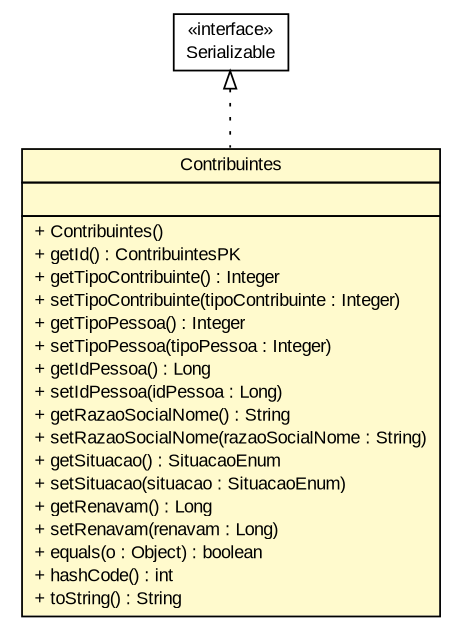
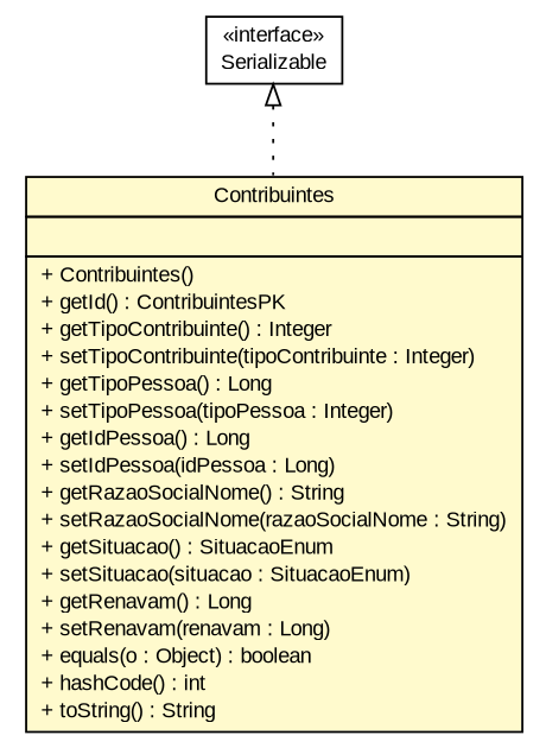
  digraph {
    nodesep=0.25
    ranksep=0.5
    node [fontcolor=black fontname=arial fontsize=10.0 shape=plaintext]
-   n1 [label=<<table title="br.gov.to.sefaz.arr.persistence.view.Contribuintes" border="0" cellborder="1" cellspacing="0" cellpadding="2" port="p" bgcolor="lemonChiffon" href="./Contribuintes.html"> 		<tr><td><table border="0" cellspacing="0" cellpadding="1"> <tr><td align="center" balign="center"> Contribuintes </td></tr> 		</table></td></tr> 		<tr><td><table border="0" cellspacing="0" cellpadding="1"> <tr><td align="left" balign="left">  </td></tr> 		</table></td></tr> 		<tr><td><table border="0" cellspacing="0" cellpadding="1"> <tr><td align="left" balign="left"> + Contribuintes() </td></tr> <tr><td align="left" balign="left"> + getId() : ContribuintesPK </td></tr> <tr><td align="left" balign="left"> + getTipoContribuinte() : Integer </td></tr> <tr><td align="left" balign="left"> + setTipoContribuinte(tipoContribuinte : Integer) </td></tr> <tr><td align="left" balign="left"> + getTipoPessoa() : Integer </td></tr> <tr><td align="left" balign="left"> + setTipoPessoa(tipoPessoa : Integer) </td></tr> <tr><td align="left" balign="left"> + getIdPessoa() : Long </td></tr> <tr><td align="left" balign="left"> + setIdPessoa(idPessoa : Long) </td></tr> <tr><td align="left" balign="left"> + getRazaoSocialNome() : String </td></tr> <tr><td align="left" balign="left"> + setRazaoSocialNome(razaoSocialNome : String) </td></tr> <tr><td align="left" balign="left"> + getSituacao() : SituacaoEnum </td></tr> <tr><td align="left" balign="left"> + setSituacao(situacao : SituacaoEnum) </td></tr> <tr><td align="left" balign="left"> + getRenavam() : Long </td></tr> <tr><td align="left" balign="left"> + setRenavam(renavam : Long) </td></tr> <tr><td align="left" balign="left"> + equals(o : Object) : boolean </td></tr> <tr><td align="left" balign="left"> + hashCode() : int </td></tr> <tr><td align="left" balign="left"> + toString() : String </td></tr> 		</table></td></tr> 		</table>>]
+   n1 [label=<<table title="br.gov.to.sefaz.arr.persistence.view.Contribuintes" border="0" cellborder="1" cellspacing="0" cellpadding="2" port="p" bgcolor="lemonChiffon" href="./Contribuintes.html"> 		<tr><td><table border="0" cellspacing="0" cellpadding="1"> <tr><td align="center" balign="center"> Contribuintes </td></tr> 		</table></td></tr> 		<tr><td><table border="0" cellspacing="0" cellpadding="1"> <tr><td align="left" balign="left">  </td></tr> 		</table></td></tr> 		<tr><td><table border="0" cellspacing="0" cellpadding="1"> <tr><td align="left" balign="left"> + Contribuintes() </td></tr> <tr><td align="left" balign="left"> + getId() : ContribuintesPK </td></tr> <tr><td align="left" balign="left"> + getTipoContribuinte() : Integer </td></tr> <tr><td align="left" balign="left"> + setTipoContribuinte(tipoContribuinte : Integer) </td></tr> <tr><td align="left" balign="left"> + getTipoPessoa() : Long </td></tr> <tr><td align="left" balign="left"> + setTipoPessoa(tipoPessoa : Integer) </td></tr> <tr><td align="left" balign="left"> + getIdPessoa() : Long </td></tr> <tr><td align="left" balign="left"> + setIdPessoa(idPessoa : Long) </td></tr> <tr><td align="left" balign="left"> + getRazaoSocialNome() : String </td></tr> <tr><td align="left" balign="left"> + setRazaoSocialNome(razaoSocialNome : String) </td></tr> <tr><td align="left" balign="left"> + getSituacao() : SituacaoEnum </td></tr> <tr><td align="left" balign="left"> + setSituacao(situacao : SituacaoEnum) </td></tr> <tr><td align="left" balign="left"> + getRenavam() : Long </td></tr> <tr><td align="left" balign="left"> + setRenavam(renavam : Long) </td></tr> <tr><td align="left" balign="left"> + equals(o : Object) : boolean </td></tr> <tr><td align="left" balign="left"> + hashCode() : int </td></tr> <tr><td align="left" balign="left"> + toString() : String </td></tr> 		</table></td></tr> 		</table>>]
    n2 [label=<<table title="java.io.Serializable" border="0" cellborder="1" cellspacing="0" cellpadding="2" port="p" href="http://java.sun.com/j2se/1.4.2/docs/api/java/io/Serializable.html"> 		<tr><td><table border="0" cellspacing="0" cellpadding="1"> <tr><td align="center" balign="center"> &#171;interface&#187; </td></tr> <tr><td align="center" balign="center"> Serializable </td></tr> 		</table></td></tr> 		</table>>]
    n2 -> n1 [arrowtail=empty dir=back fontname=arial fontsize=10 headport=p labelfontname=arial labelfontsize=10 style=dotted tailport=p]
  }
